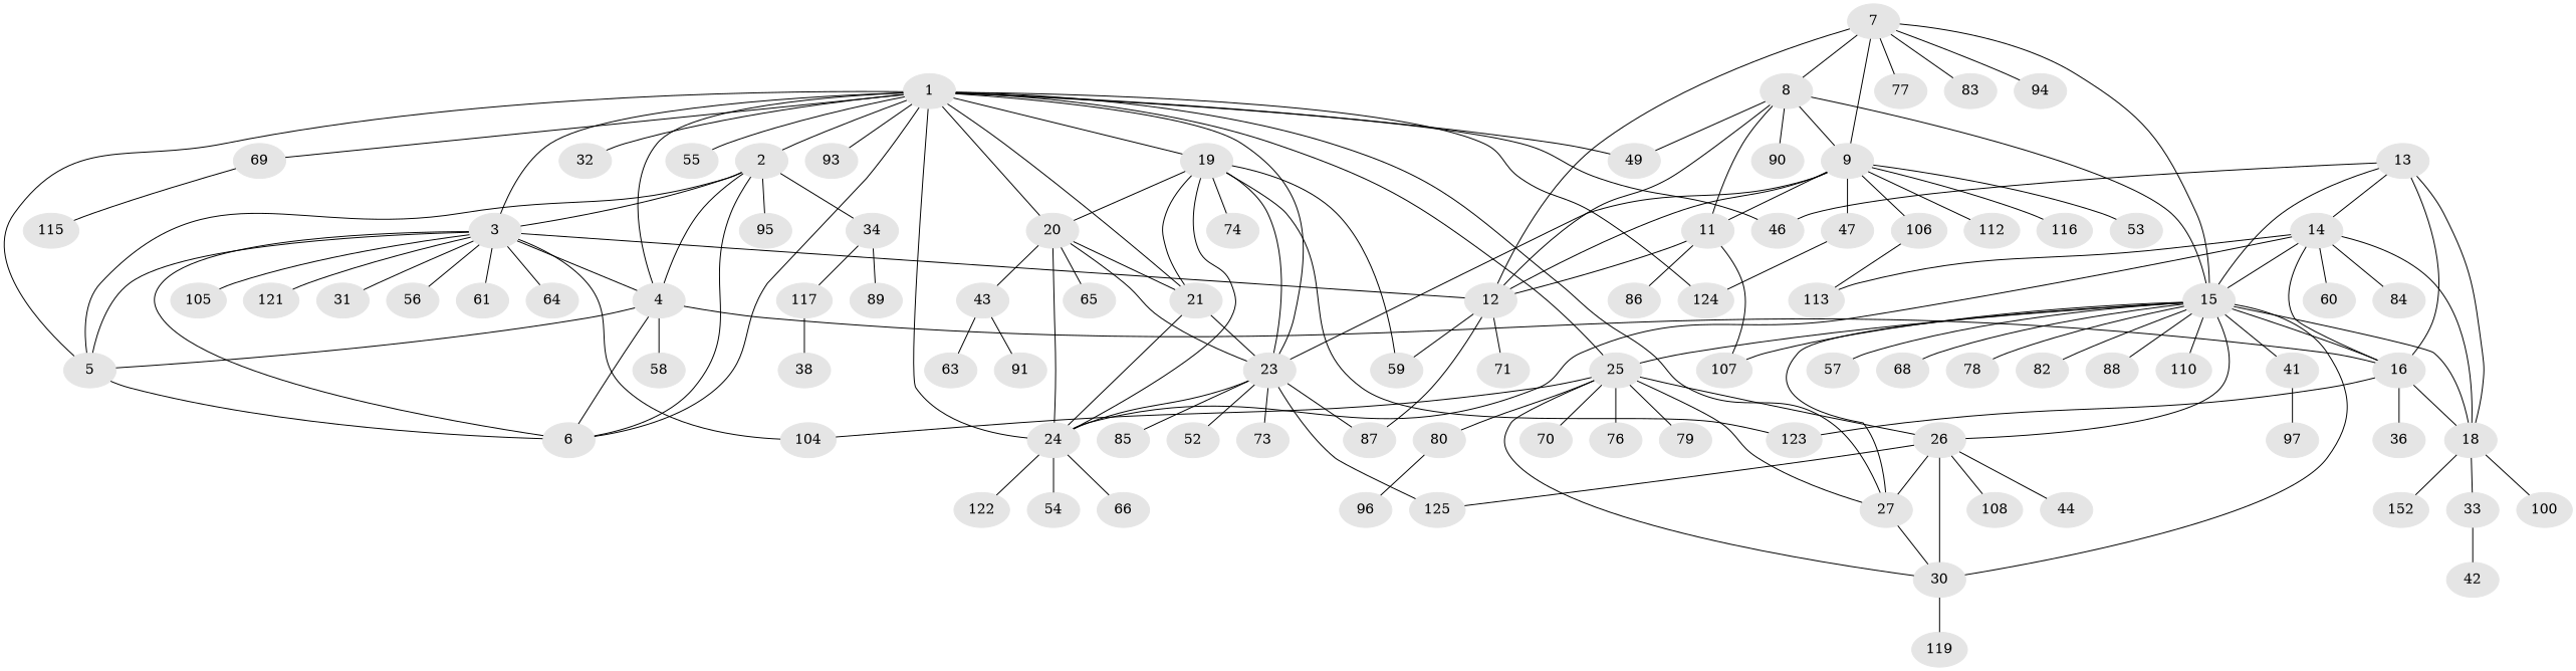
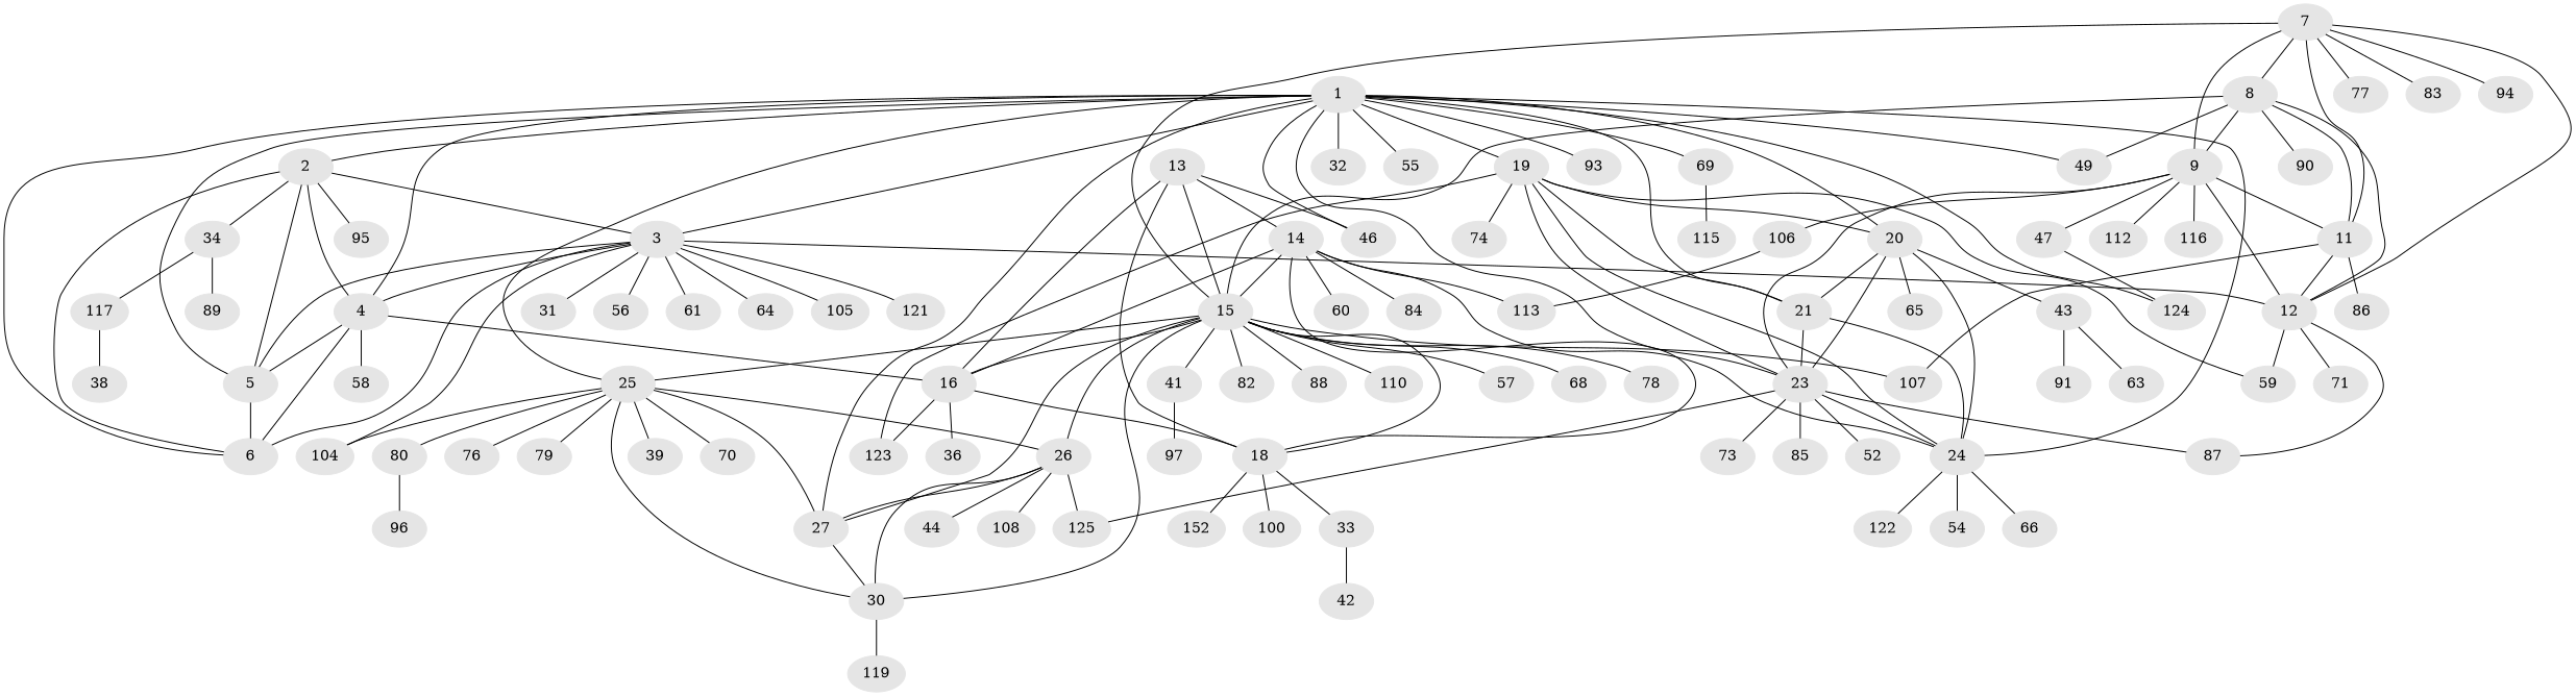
  graph {
    node [color=gray90 style=filled]
    1 [super="+22"]
    2 [super="+40"]
    3 [super="+103"]
    4 [super="+118"]
    5
    6 [super="+109"]
    19 [super="+75"]
    20 [super="+45"]
    21 [super="+126"]
    23 [super="+72"]
    24 [super="+98"]
    25 [super="+62"]
    27 [super="+37"]
    32
    46
    49 [super="+67"]
    55
    69
    93
    124
    34 [super="+48"]
    95
    12 [super="+35"]
    31
    56 [super="+114"]
    61
    64
    104
    105
    121
    16 [super="+17"]
    58
    59
    123
    74
    43
    65
    87
    52
    73
    85
    125
    54
    66
    122
    26 [super="+29"]
    30
+   39
    70
    76
    79
    80
    115
    89
    117
    71
    18 [super="+92"]
    36
    7 [super="+111"]
    8 [super="+120"]
    9 [super="+10"]
    11 [super="+51"]
    15 [super="+28"]
    77 [super="+99"]
    83
    94
    90
    47
-   53
    106
    112
    116
    86
    107
    41
    57
    68
    78
    82
    88
    110
    113
    13 [super="+81"]
    14
    60
    84 [super="+101"]
    33
    100
    n89 [label=152]
    44
    108
    119
    97
    42 [super="+50"]
    91
    63
    96
    38
    1 -- 2
    1 -- 3
    1 -- 4
    1 -- 5
    1 -- 6
    1 -- 19
    1 -- 20
    1 -- 21
    1 -- 23
    1 -- 24
    1 -- 25
    1 -- 27
    1 -- 32
    1 -- 46
    1 -- 49
    1 -- 55
    1 -- 69
    1 -- 93
    1 -- 124
    2 -- 3
    2 -- 4
    2 -- 5
    2 -- 6
    2 -- 34
    2 -- 95
    3 -- 4
    3 -- 5
    3 -- 6
    3 -- 12 [weight=2]
    3 -- 31
    3 -- 56
    3 -- 61
    3 -- 64
    3 -- 104
    3 -- 105
    3 -- 121
    4 -- 5
    4 -- 6
    4 -- 16
    4 -- 58
    5 -- 6
    19 -- 20
    19 -- 21
    19 -- 23
    19 -- 24
    19 -- 59
    19 -- 123
    19 -- 74
    20 -- 21
    20 -- 23
    20 -- 24
    20 -- 43
    20 -- 65
    21 -- 23
    21 -- 24
    23 -- 24
    23 -- 87
    23 -- 52
    23 -- 73
    23 -- 85
    23 -- 125
    24 -- 54
    24 -- 66
    24 -- 122
    25 -- 27
    25 -- 104
    25 -- 26 [weight=2]
    25 -- 30
+   25 -- 39
    25 -- 70
    25 -- 76
    25 -- 79
    25 -- 80
    27 -- 30
    69 -- 115
    34 -- 89
    34 -- 117
    12 -- 59
    12 -- 87
    12 -- 71
    16 -- 123
    16 -- 18 [weight=2]
    16 -- 36
    43 -- 91
    43 -- 63
    26 -- 27 [weight=2]
    26 -- 125
    26 -- 30 [weight=2]
    26 -- 44
    26 -- 108
    30 -- 119
    80 -- 96
    117 -- 38
    18 -- 33
    18 -- 100
    18 -- n89
    7 -- 12
    7 -- 8
    7 -- 9 [weight=2]
+   7 -- 11
    7 -- 15
    7 -- 77
    7 -- 83
    7 -- 94
    8 -- 49
    8 -- 12
    8 -- 9 [weight=2]
    8 -- 11
    8 -- 15
    8 -- 90
    9 -- 23
    9 -- 12 [weight=2]
    9 -- 11 [weight=2]
    9 -- 47
-   9 -- 53
    9 -- 106
    9 -- 112
    9 -- 116
    11 -- 12
    11 -- 86
    11 -- 107
    15 -- 25
    15 -- 27
    15 -- 16 [weight=2]
    15 -- 26 [weight=2]
    15 -- 30
    15 -- 18
    15 -- 107
    15 -- 41
    15 -- 57
    15 -- 68
    15 -- 78
    15 -- 82
    15 -- 88
    15 -- 110
    47 -- 124
    106 -- 113
    41 -- 97
    13 -- 46
    13 -- 16 [weight=2]
    13 -- 18
    13 -- 15
    13 -- 14
    14 -- 24
    14 -- 16 [weight=2]
    14 -- 18
    14 -- 15
    14 -- 113
    14 -- 60
    14 -- 84
    33 -- 42
  }
